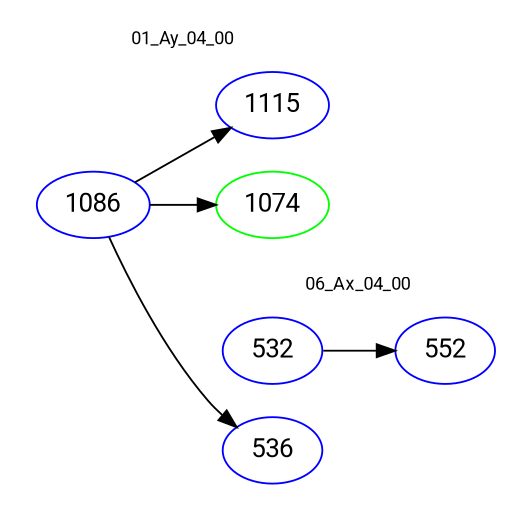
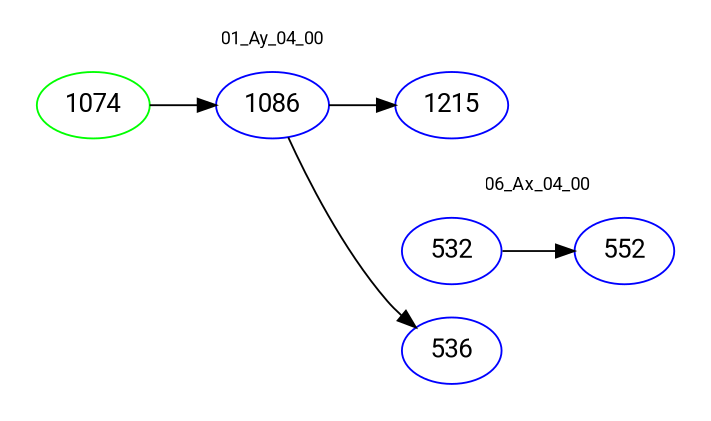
  digraph {
    fontname=Roboto
    rankdir=LR
    node [color=blue fontname=Roboto]
    edge [color=black fontname=Roboto]
    n1 [label=1086]
    n2 [color=green label=1074]
-   n3 [label=1115]
+   n3 [label=1215]
    n4 [label=532]
    n5 [label=536]
    n6 [label=552]
    subgraph cluster_1 {
      color=white
      fontsize=10
      label="01_Ay_04_00"
      n1
      n2
      n3
    }
    subgraph cluster_2 {
      color=white
      fontsize=10
      label="06_Ax_04_00"
      n4
      n5
      n6
    }
-   n1 -> n2
+   n2 -> n1
    n1 -> n3
    n1 -> n5
    n4 -> n6
  }
